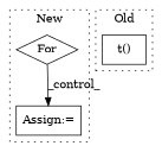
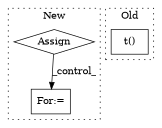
  digraph {
    node [shape=box]
-   n1 [a=107 l="4,117" label=For s="1962,1977" shape=diamond]
-   n2 [a=68 l=3 label="Assign:=" s=2172]
+   n1 [a=107 l="4,117" label=Assign s="1962,1977" shape=diamond]
+   n2 [a=68 l=3 label="For:=" s=2172]
    n3 [a=75 l=14 label="t()" s=1977]
    subgraph cluster_1 {
      label=New
      style=dotted
      n1
      n2
    }
    subgraph cluster_2 {
      label=Old
      style=dotted
      n3
    }
    n1 -> n2 [label=_control_]
  }
